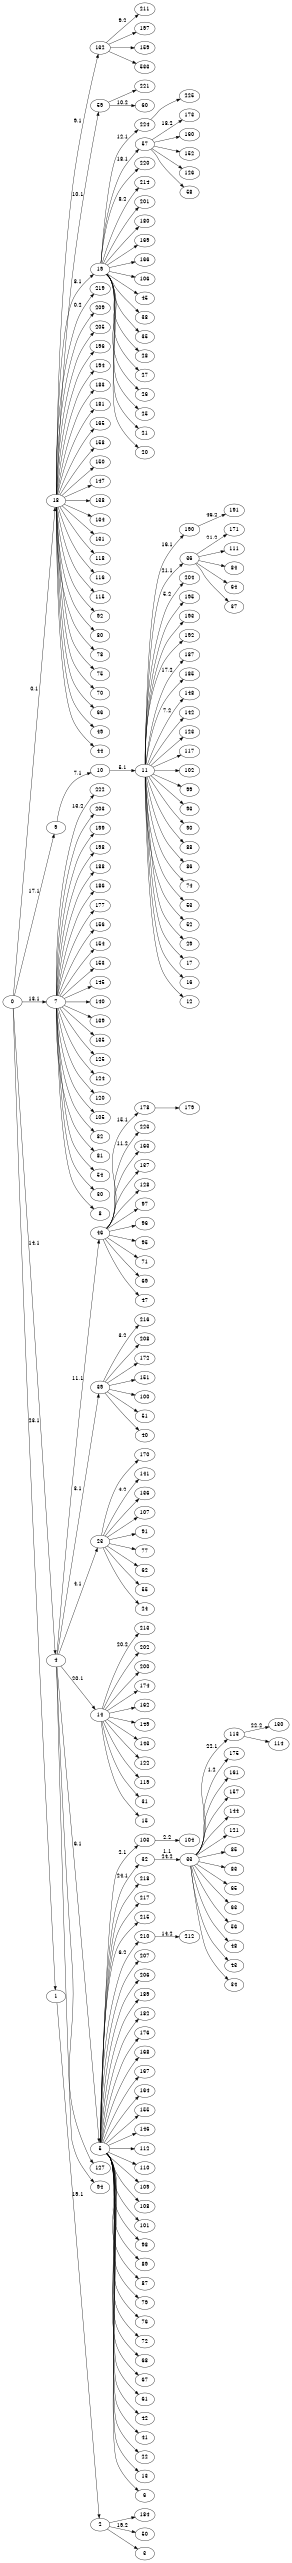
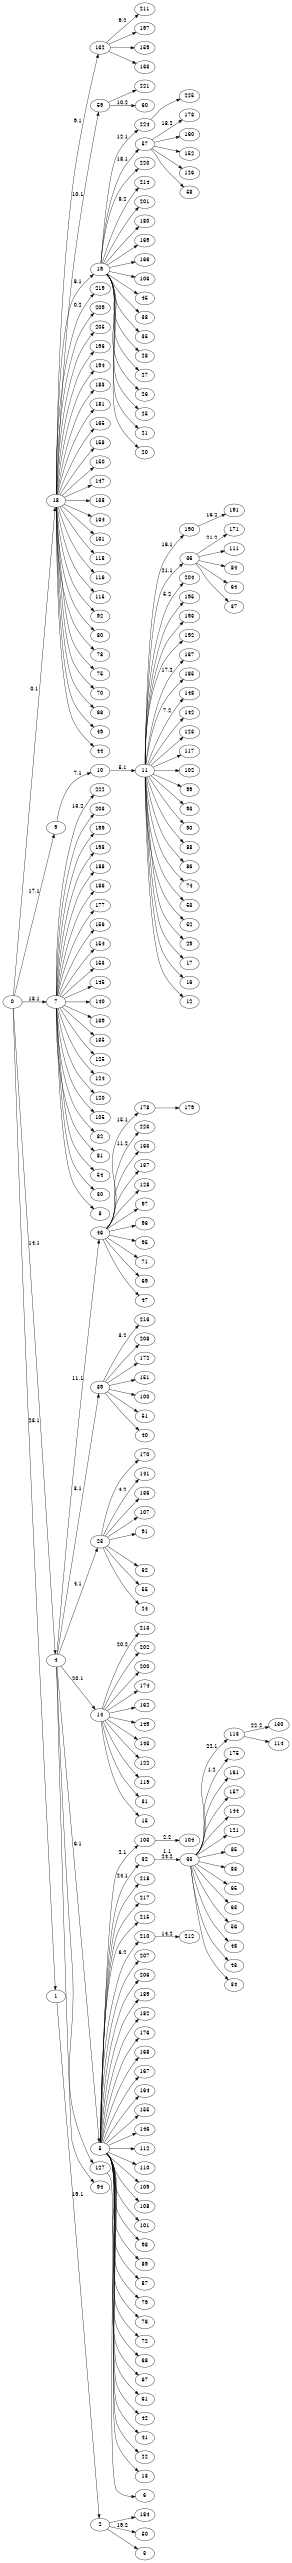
  digraph {
    rankdir=LR
    224
    225
    190
    191
    178
    179
    132
    211
    197
    159
-   133 [label=533]
+   133
    113
    130
    114
    103
    104
    59
    221
    60
    57
    173
    160
    152
    126
    58
    46
    223
    163
    137
    128
    97
    96
    95
    71
    69
    47
    39
    216
    208
    172
    151
    100
    51
    40
    36
    171
    111
    84
    64
    37
    33
    175
    161
    157
    144
    121
    85
    83
    65
    63
    56
    48
    43
    34
    32
    23
    170
    141
    136
    107
    91
-   77
    62
    55
    24
    19
    220
    214
    201
    180
    169
    166
    106
    45
    38
    35
    28
    27
    26
    25
    21
    20
    18
    219
    209
    205
    196
    194
    183
    181
    165
    158
    150
    147
    138
    134
    131
    118
    116
    115
    92
    80
    78
    75
    70
    66
    49
    44
    14
    213
    202
    200
    174
    162
    149
    143
    122
    119
    31
    15
    11
    204
    195
    193
    192
    187
    185
    148
    142
    123
    117
    102
    99
    93
    90
    88
    86
    74
    53
    52
    29
    17
    16
    12
    10
    9
    7
    222
    203
    199
    198
    188
    186
    177
    156
    154
    153
    145
    140
    139
    135
    125
    124
    120
    105
    82
    81
    54
    30
    8
    5
    218
    217
    215
    210
    207
    206
    189
    182
    176
    168
    167
    164
    155
    146
    112
    110
    109
    108
    101
    98
    89
    87
    79
    76
    72
    68
    67
    61
    42
    41
    22
    13
    6
    212
    4
    127
    94
    2
    184
    50
    3
    1
    0
    224 -> 225
-   190 -> 191 [label="46,2"]
+   190 -> 191 [label="16,2"]
    178 -> 179
    132 -> 211 [label="9,2"]
    132 -> 197
    132 -> 159
    132 -> 133
    113 -> 130 [label="22,2"]
    113 -> 114
    103 -> 104 [label="2,2"]
    59 -> 221
    59 -> 60 [label="10,2"]
    57 -> 173 [label="18,2"]
    57 -> 160
    57 -> 152
    57 -> 126
    57 -> 58
    46 -> 178 [label="15,1"]
    46 -> 223 [label="11,2"]
    46 -> 163
    46 -> 137
    46 -> 128
    46 -> 97
    46 -> 96
    46 -> 95
    46 -> 71
    46 -> 69
    46 -> 47
    39 -> 216 [label="3,2"]
    39 -> 208
    39 -> 172
    39 -> 151
    39 -> 100
    39 -> 51
    39 -> 40
    36 -> 171 [label="21,2"]
    36 -> 111
    36 -> 84
    36 -> 64
    36 -> 37
    33 -> 113 [label="22,1"]
    33 -> 175 [label="1,2"]
    33 -> 161
    33 -> 157
    33 -> 144
    33 -> 121
    33 -> 85
    33 -> 83
    33 -> 65
    33 -> 63
    33 -> 56
    33 -> 48
    33 -> 43
    33 -> 34
    32 -> 33 [label="1,1\n24,2"]
    23 -> 170
    23 -> 141 [label="4,2"]
    23 -> 136
    23 -> 107
    23 -> 91
-   23 -> 77
    23 -> 62
    23 -> 55
    23 -> 24
    19 -> 224 [label="12,1"]
    19 -> 57 [label="18,1"]
    19 -> 220
    19 -> 214 [label="8,2"]
    19 -> 201
    19 -> 180
    19 -> 169
    19 -> 166
    19 -> 106
    19 -> 45
    19 -> 38
    19 -> 35
    19 -> 28
    19 -> 27
    19 -> 26
    19 -> 25
    19 -> 21
    19 -> 20
    18 -> 132 [label="9,1"]
    18 -> 59 [label="10,1"]
    18 -> 19 [label="8,1"]
    18 -> 219 [label="0,2"]
    18 -> 209
    18 -> 205
    18 -> 196
    18 -> 194
    18 -> 183
    18 -> 181
    18 -> 165
    18 -> 158
    18 -> 150
    18 -> 147
    18 -> 138
    18 -> 134
    18 -> 131
    18 -> 118
    18 -> 116
    18 -> 115
    18 -> 92
    18 -> 80
    18 -> 78
    18 -> 75
    18 -> 70
    18 -> 66
    18 -> 49
    18 -> 44
    14 -> 213 [label="20,2"]
    14 -> 202
    14 -> 200
    14 -> 174
    14 -> 162
    14 -> 149
    14 -> 143
    14 -> 122
    14 -> 119
    14 -> 31
    14 -> 15
    11 -> 190 [label="16,1"]
    11 -> 36 [label="21,1"]
    11 -> 204 [label="5,2"]
    11 -> 195
    11 -> 193
    11 -> 192
    11 -> 187 [label="17,2"]
    11 -> 185
    11 -> 148 [label="7,2"]
    11 -> 142
    11 -> 123
    11 -> 117
    11 -> 102
    11 -> 99
    11 -> 93
    11 -> 90
    11 -> 88
    11 -> 86
    11 -> 74
    11 -> 53
    11 -> 52
    11 -> 29
    11 -> 17
    11 -> 16
    11 -> 12
    10 -> 11 [label="5,1"]
    9 -> 10 [label="7,1"]
    7 -> 222 [label="13,2"]
    7 -> 203
    7 -> 199
    7 -> 198
    7 -> 188
    7 -> 186
    7 -> 177
    7 -> 156
    7 -> 154
    7 -> 153
    7 -> 145
    7 -> 140
    7 -> 139
    7 -> 135
    7 -> 125
    7 -> 124
    7 -> 120
    7 -> 105
    7 -> 82
    7 -> 81
    7 -> 54
    7 -> 30
    7 -> 8
    5 -> 103 [label="2,1"]
    5 -> 32 [label="24,1"]
    5 -> 218
    5 -> 217
    5 -> 215
    5 -> 210 [label="6,2"]
    5 -> 207
    5 -> 206
    5 -> 189
    5 -> 182
    5 -> 176
    5 -> 168
    5 -> 167
    5 -> 164
    5 -> 155
    5 -> 146
    5 -> 112
    5 -> 110
    5 -> 109
    5 -> 108
    5 -> 101
    5 -> 98
    5 -> 89
    5 -> 87
    5 -> 79
    5 -> 76
    5 -> 72
    5 -> 68
    5 -> 67
    5 -> 61
    5 -> 42
    5 -> 41
    5 -> 22
    5 -> 13
-   5 -> 6
+   127 -> 6
    210 -> 212 [label="14,2"]
    4 -> 46 [label="11,1"]
    4 -> 39 [label="3,1"]
    4 -> 23 [label="4,1"]
    4 -> 14 [label="20,1"]
    4 -> 5 [label="6,1"]
    4 -> 127
    4 -> 94
    2 -> 184
    2 -> 50 [label="19,2"]
    2 -> 3
    1 -> 2 [label="19,1"]
    0 -> 18 [label="0,1"]
    0 -> 9 [label="17,1"]
    0 -> 7 [label="13,1"]
    0 -> 4 [label="14,1"]
    0 -> 1 [label="23,1"]
  }
